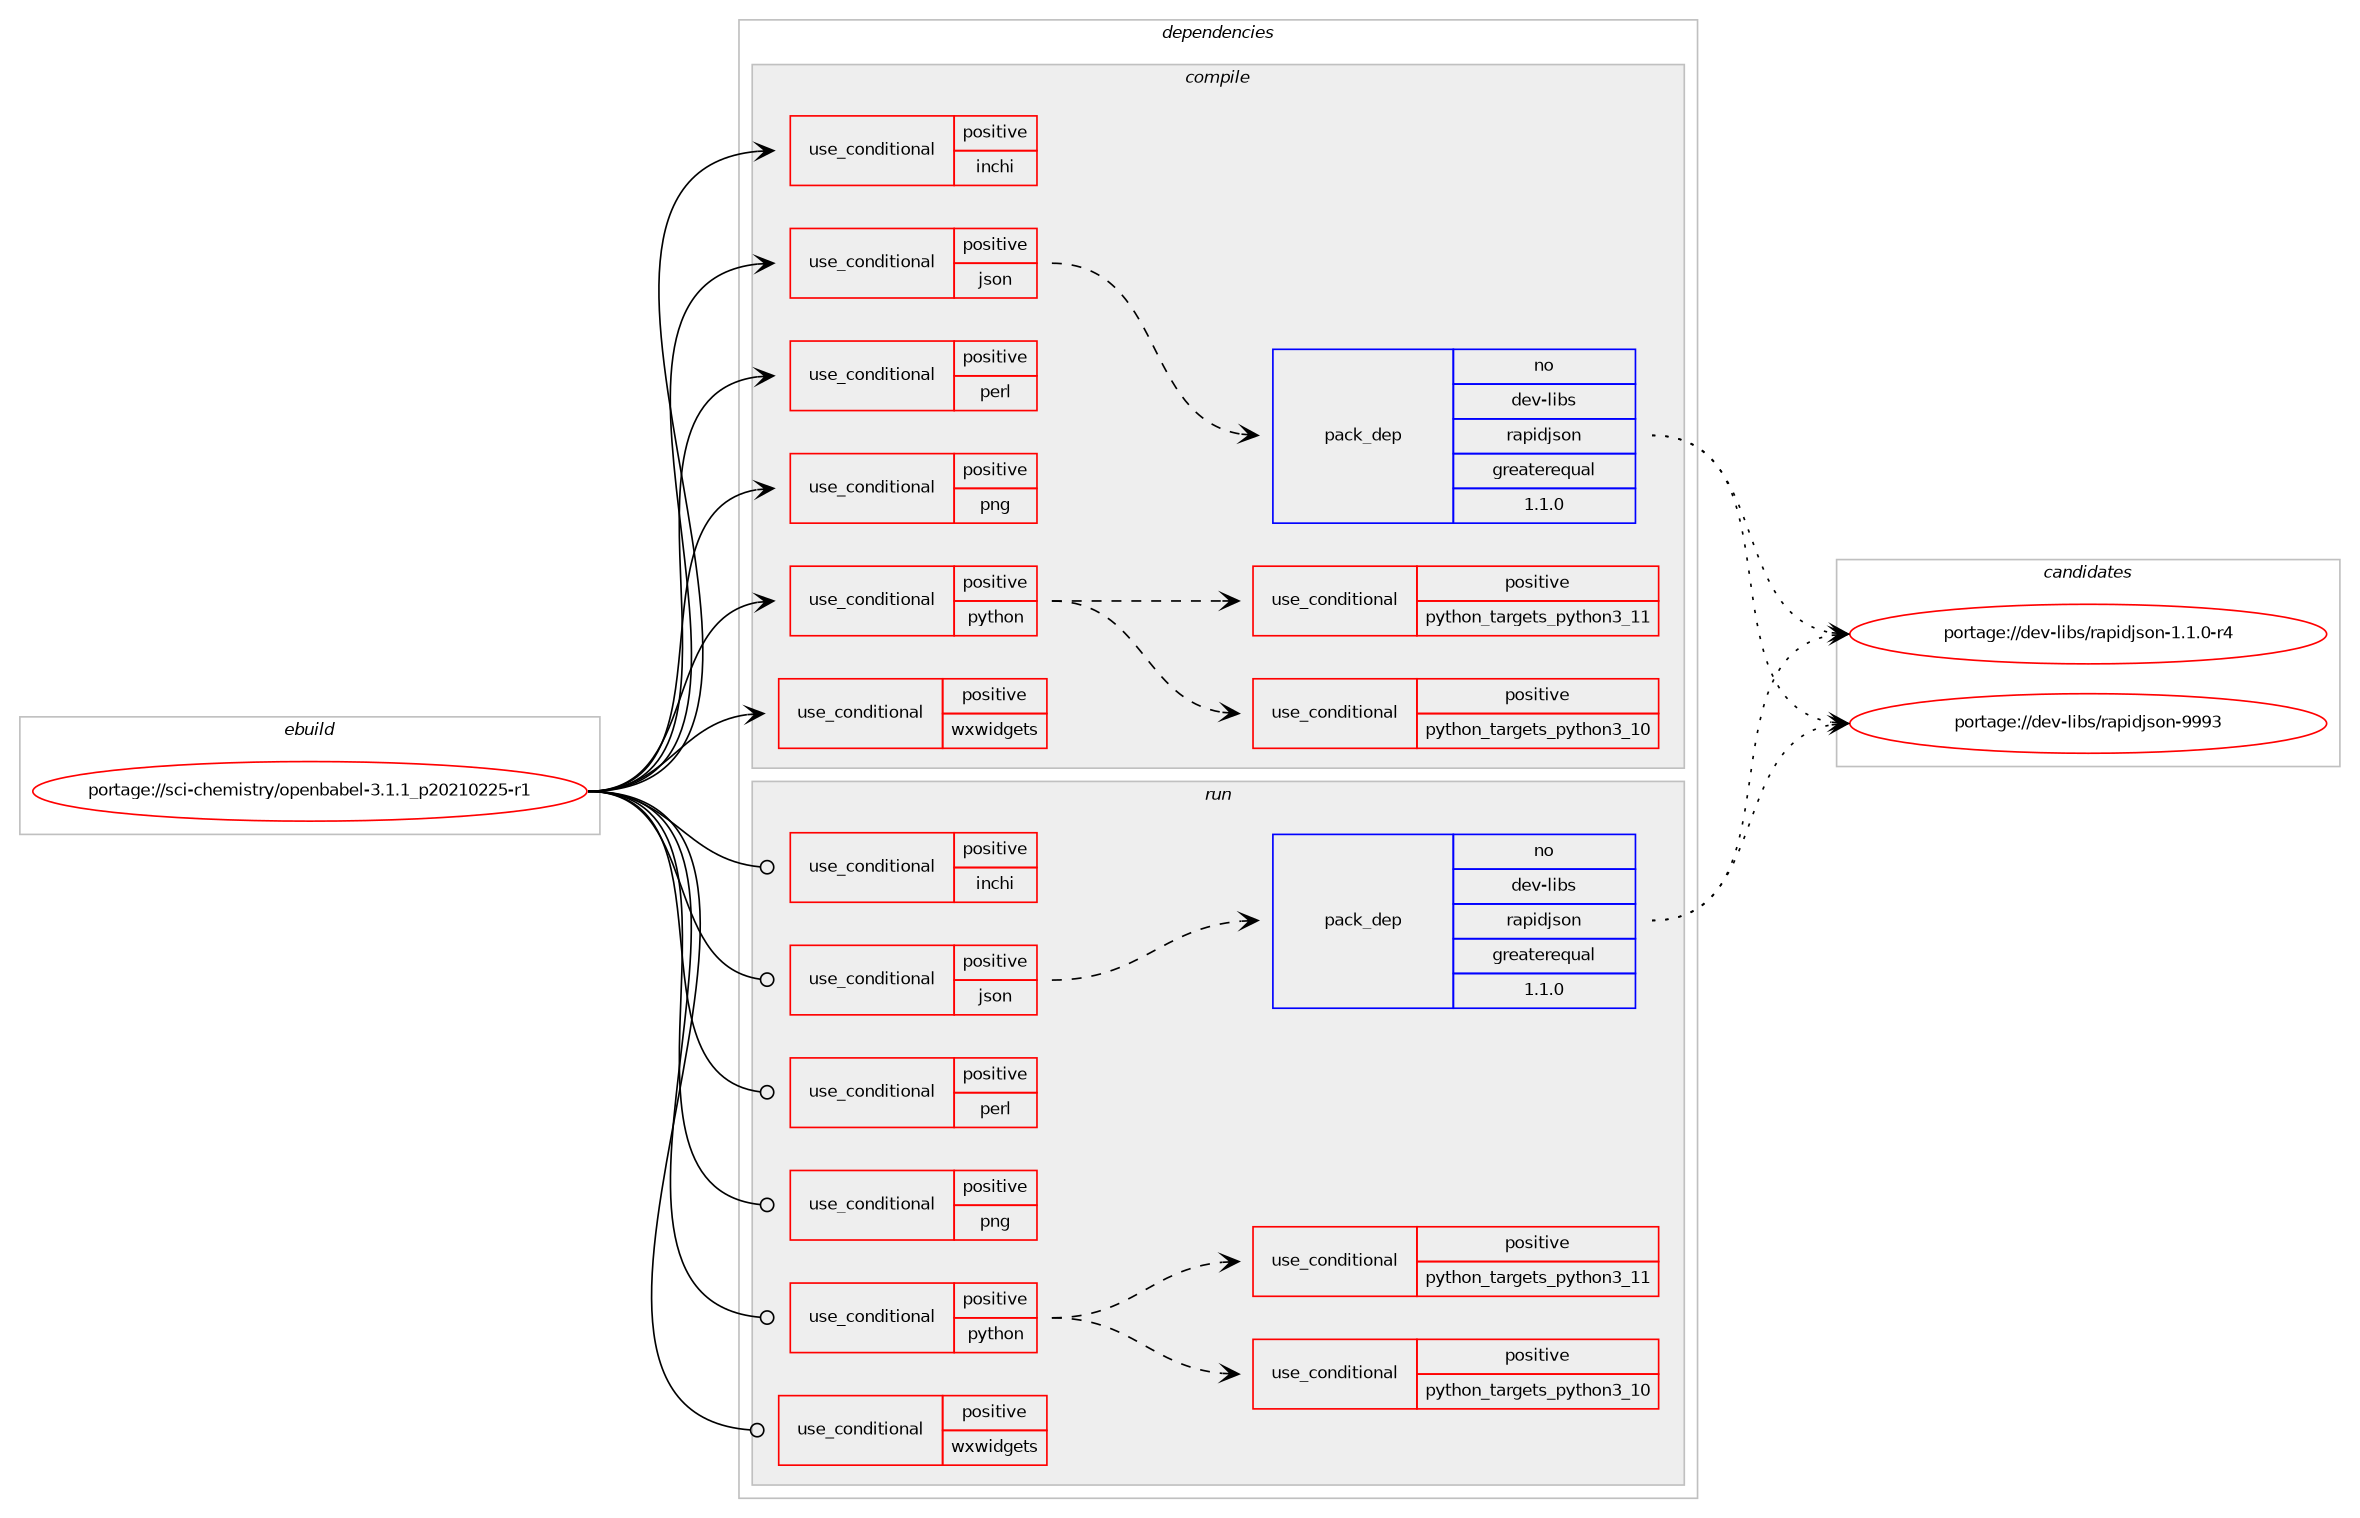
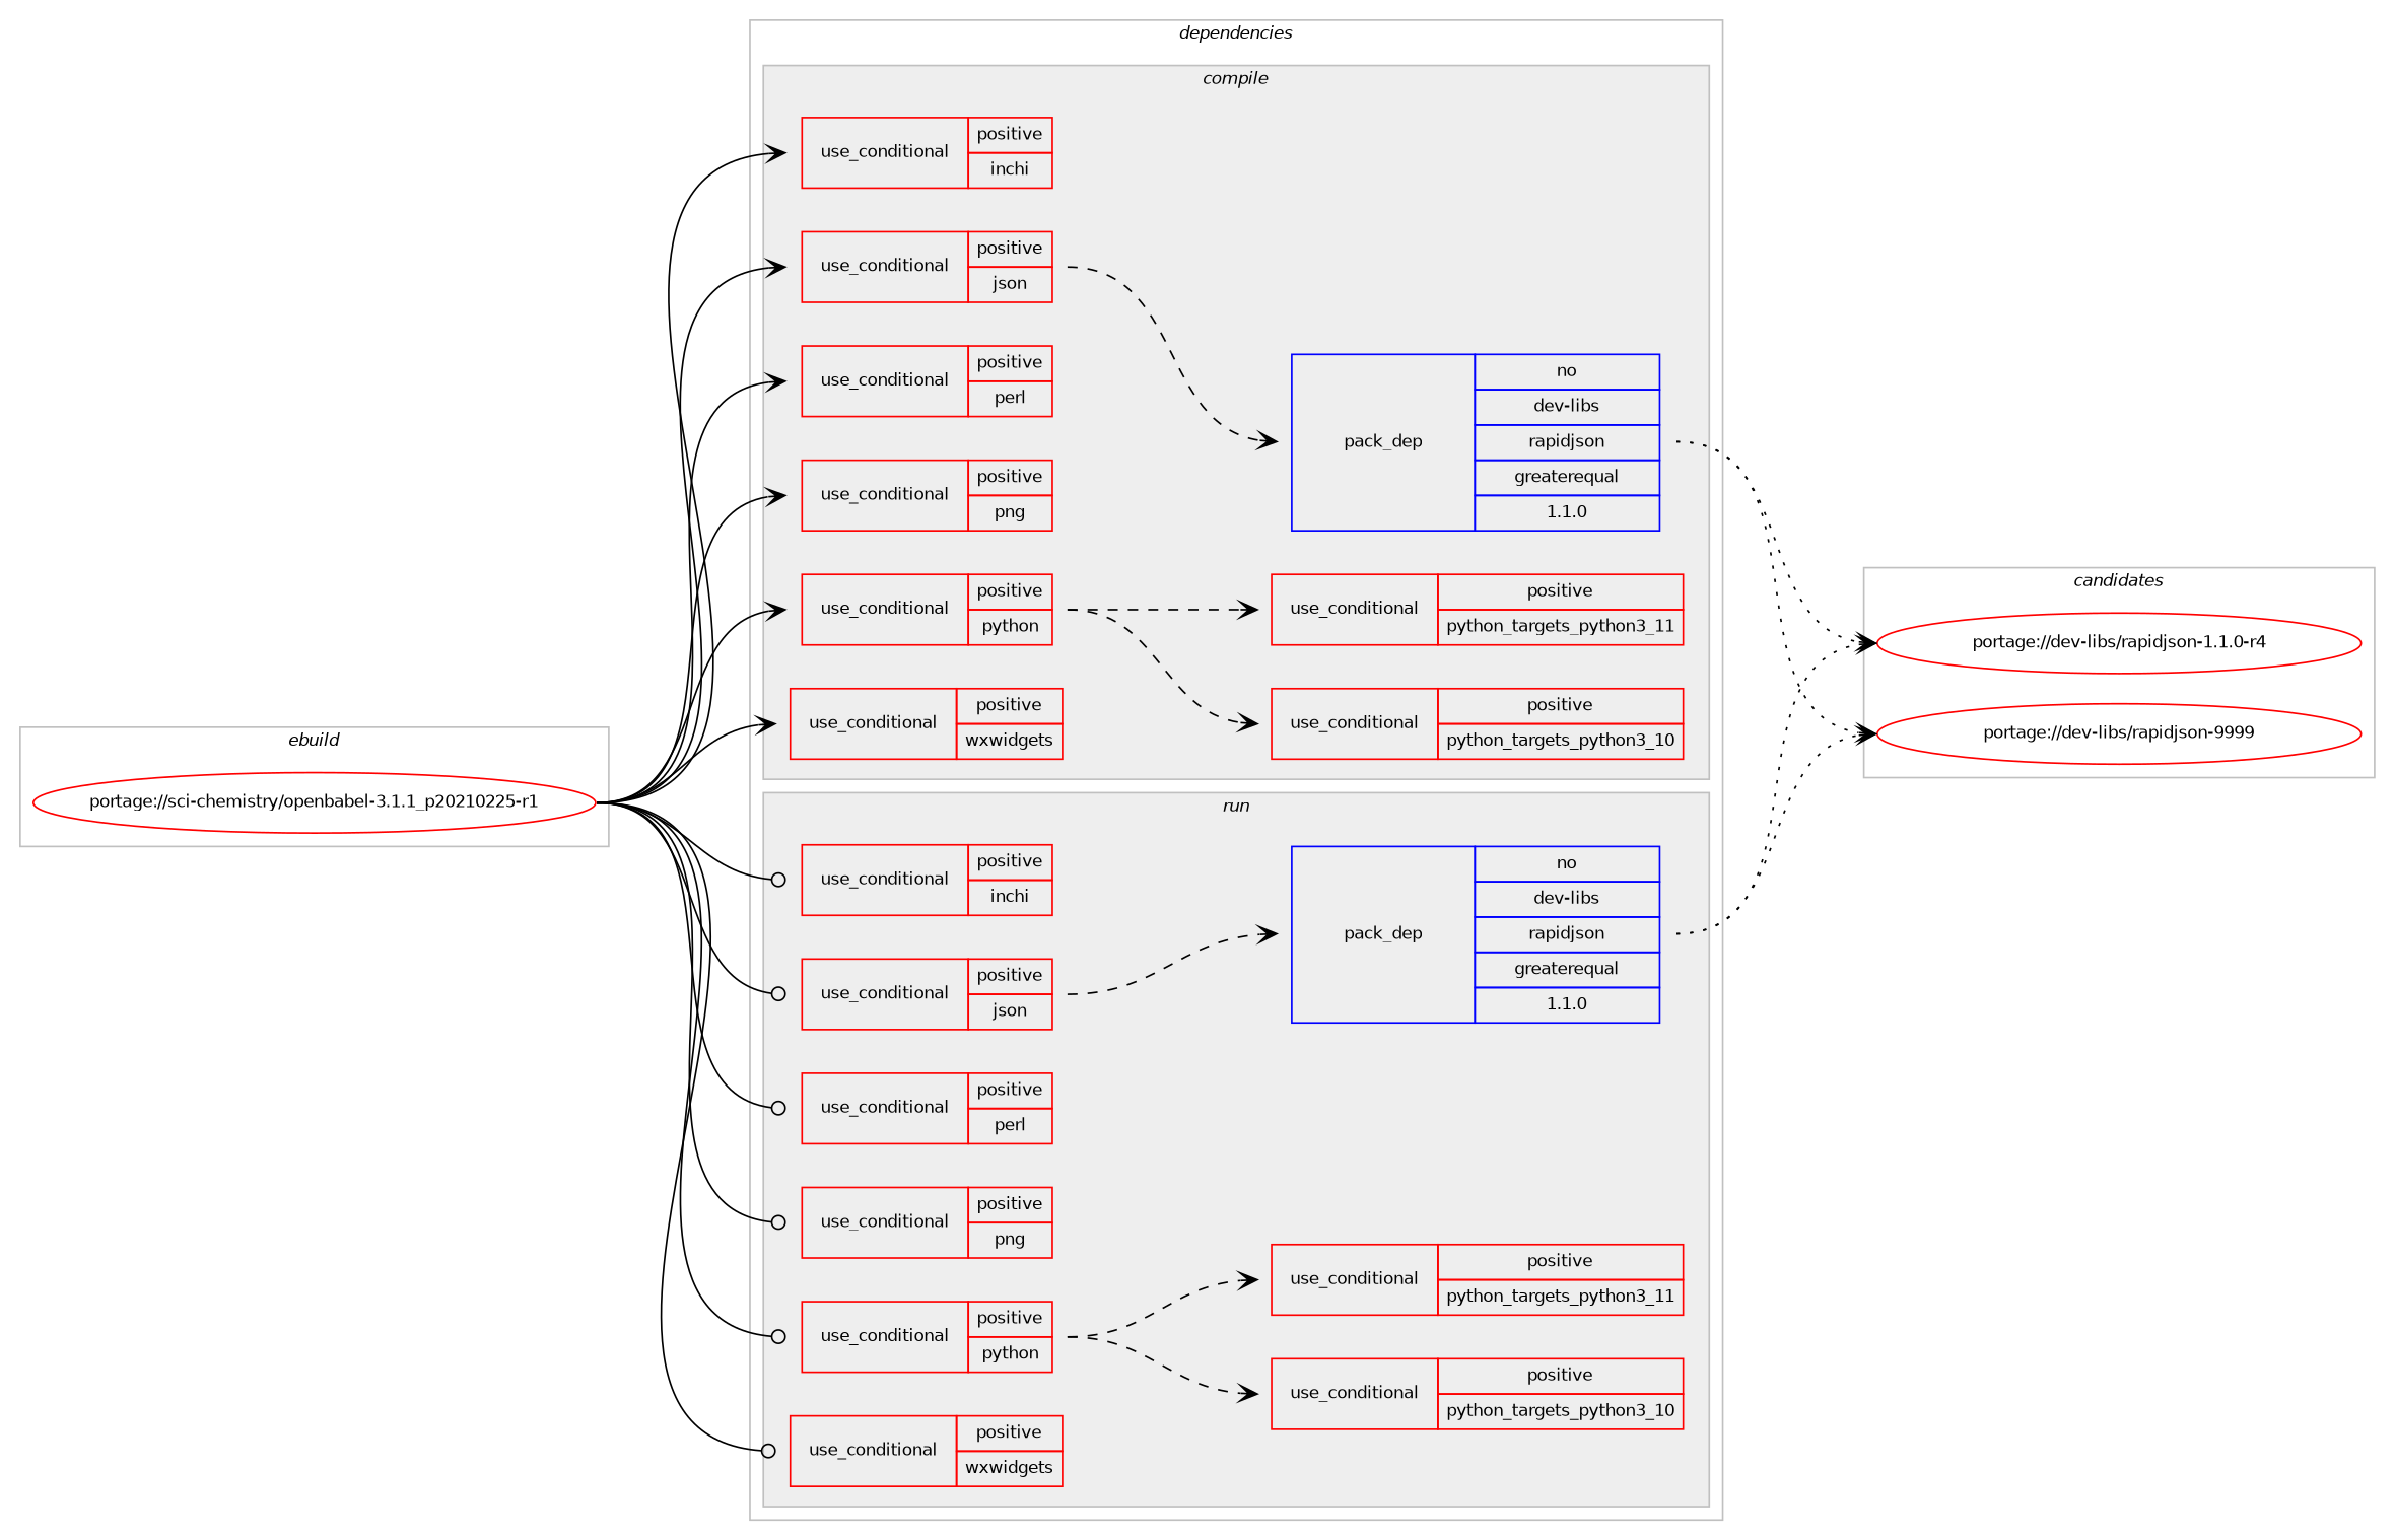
  digraph {
    compound=true
    concentrate=true
    fontname="DejaVu Sans"
    fontsize=10
    newrank=true
    rankdir=LR
    ranksep=1.5
    node [color=red fontname="DejaVu Sans" fontsize=10 shape=none]
    edge [arrowhead=vee headport=w style=solid tailport=e weight=20 fontname="DejaVu Sans"]
    n1 [label="portage://sci-chemistry/openbabel-3.1.1_p20210225-r1" width=4 shape=""]
    n2 [label=<<TABLE BORDER="0" CELLBORDER="1" CELLSPACING="0" CELLPADDING="4"><TR><TD ROWSPAN="3" CELLPADDING="10">use_conditional</TD></TR><TR><TD>positive</TD></TR><TR><TD>inchi</TD></TR></TABLE>>]
    n3 [color=blue label=<<TABLE BORDER="0" CELLBORDER="1" CELLSPACING="0" CELLPADDING="4" WIDTH="220"><TR><TD ROWSPAN="6" CELLPADDING="30">pack_dep</TD></TR><TR><TD WIDTH="110">no</TD></TR><TR><TD>dev-libs</TD></TR><TR><TD>rapidjson</TD></TR><TR><TD>greaterequal</TD></TR><TR><TD>1.1.0</TD></TR></TABLE>>]
    n4 [label=<<TABLE BORDER="0" CELLBORDER="1" CELLSPACING="0" CELLPADDING="4"><TR><TD ROWSPAN="3" CELLPADDING="10">use_conditional</TD></TR><TR><TD>positive</TD></TR><TR><TD>json</TD></TR></TABLE>>]
    n5 [label=<<TABLE BORDER="0" CELLBORDER="1" CELLSPACING="0" CELLPADDING="4"><TR><TD ROWSPAN="3" CELLPADDING="10">use_conditional</TD></TR><TR><TD>positive</TD></TR><TR><TD>perl</TD></TR></TABLE>>]
    n6 [label=<<TABLE BORDER="0" CELLBORDER="1" CELLSPACING="0" CELLPADDING="4"><TR><TD ROWSPAN="3" CELLPADDING="10">use_conditional</TD></TR><TR><TD>positive</TD></TR><TR><TD>png</TD></TR></TABLE>>]
    n7 [label=<<TABLE BORDER="0" CELLBORDER="1" CELLSPACING="0" CELLPADDING="4"><TR><TD ROWSPAN="3" CELLPADDING="10">use_conditional</TD></TR><TR><TD>positive</TD></TR><TR><TD>python_targets_python3_10</TD></TR></TABLE>>]
    n8 [label=<<TABLE BORDER="0" CELLBORDER="1" CELLSPACING="0" CELLPADDING="4"><TR><TD ROWSPAN="3" CELLPADDING="10">use_conditional</TD></TR><TR><TD>positive</TD></TR><TR><TD>python_targets_python3_11</TD></TR></TABLE>>]
    n9 [label=<<TABLE BORDER="0" CELLBORDER="1" CELLSPACING="0" CELLPADDING="4"><TR><TD ROWSPAN="3" CELLPADDING="10">use_conditional</TD></TR><TR><TD>positive</TD></TR><TR><TD>python</TD></TR></TABLE>>]
    n10 [label=<<TABLE BORDER="0" CELLBORDER="1" CELLSPACING="0" CELLPADDING="4"><TR><TD ROWSPAN="3" CELLPADDING="10">use_conditional</TD></TR><TR><TD>positive</TD></TR><TR><TD>wxwidgets</TD></TR></TABLE>>]
    n11 [label=<<TABLE BORDER="0" CELLBORDER="1" CELLSPACING="0" CELLPADDING="4"><TR><TD ROWSPAN="3" CELLPADDING="10">use_conditional</TD></TR><TR><TD>positive</TD></TR><TR><TD>inchi</TD></TR></TABLE>>]
    n12 [color=blue label=<<TABLE BORDER="0" CELLBORDER="1" CELLSPACING="0" CELLPADDING="4" WIDTH="220"><TR><TD ROWSPAN="6" CELLPADDING="30">pack_dep</TD></TR><TR><TD WIDTH="110">no</TD></TR><TR><TD>dev-libs</TD></TR><TR><TD>rapidjson</TD></TR><TR><TD>greaterequal</TD></TR><TR><TD>1.1.0</TD></TR></TABLE>>]
    n13 [label=<<TABLE BORDER="0" CELLBORDER="1" CELLSPACING="0" CELLPADDING="4"><TR><TD ROWSPAN="3" CELLPADDING="10">use_conditional</TD></TR><TR><TD>positive</TD></TR><TR><TD>json</TD></TR></TABLE>>]
    n14 [label=<<TABLE BORDER="0" CELLBORDER="1" CELLSPACING="0" CELLPADDING="4"><TR><TD ROWSPAN="3" CELLPADDING="10">use_conditional</TD></TR><TR><TD>positive</TD></TR><TR><TD>perl</TD></TR></TABLE>>]
    n15 [label=<<TABLE BORDER="0" CELLBORDER="1" CELLSPACING="0" CELLPADDING="4"><TR><TD ROWSPAN="3" CELLPADDING="10">use_conditional</TD></TR><TR><TD>positive</TD></TR><TR><TD>png</TD></TR></TABLE>>]
    n16 [label=<<TABLE BORDER="0" CELLBORDER="1" CELLSPACING="0" CELLPADDING="4"><TR><TD ROWSPAN="3" CELLPADDING="10">use_conditional</TD></TR><TR><TD>positive</TD></TR><TR><TD>python_targets_python3_10</TD></TR></TABLE>>]
    n17 [label=<<TABLE BORDER="0" CELLBORDER="1" CELLSPACING="0" CELLPADDING="4"><TR><TD ROWSPAN="3" CELLPADDING="10">use_conditional</TD></TR><TR><TD>positive</TD></TR><TR><TD>python_targets_python3_11</TD></TR></TABLE>>]
    n18 [label=<<TABLE BORDER="0" CELLBORDER="1" CELLSPACING="0" CELLPADDING="4"><TR><TD ROWSPAN="3" CELLPADDING="10">use_conditional</TD></TR><TR><TD>positive</TD></TR><TR><TD>python</TD></TR></TABLE>>]
    n19 [label=<<TABLE BORDER="0" CELLBORDER="1" CELLSPACING="0" CELLPADDING="4"><TR><TD ROWSPAN="3" CELLPADDING="10">use_conditional</TD></TR><TR><TD>positive</TD></TR><TR><TD>wxwidgets</TD></TR></TABLE>>]
    n20 [label="portage://dev-libs/rapidjson-1.1.0-r4" width=4 shape=""]
-   n21 [label="portage://dev-libs/rapidjson-9993" width=4 shape=""]
+   n21 [label="portage://dev-libs/rapidjson-9999" width=4 shape=""]
    subgraph cluster_1 {
      color=gray
      label=<<i>ebuild</i>>
      rank=same
      n1
    }
    subgraph cluster_2 {
      color=gray
      label=<<i>dependencies</i>>
      subgraph cluster_3 {
        color=gray
        fillcolor="#eeeeee"
        label=<<i>compile</i>>
        style=filled
        subgraph sub_4 {
          color=gray
          fillcolor="#eeeeee"
          label=<<i>compile</i>>
          style=filled
          n2
        }
        subgraph sub_5 {
          color=gray
          fillcolor="#eeeeee"
          label=<<i>compile</i>>
          style=filled
          n4
          subgraph sub_6 {
            color=gray
            fillcolor="#eeeeee"
            label=<<i>compile</i>>
            style=filled
            n3
          }
        }
        subgraph sub_7 {
          color=gray
          fillcolor="#eeeeee"
          label=<<i>compile</i>>
          style=filled
          n5
        }
        subgraph sub_8 {
          color=gray
          fillcolor="#eeeeee"
          label=<<i>compile</i>>
          style=filled
          n6
        }
        subgraph sub_9 {
          color=gray
          fillcolor="#eeeeee"
          label=<<i>compile</i>>
          style=filled
          n9
          subgraph sub_10 {
            color=gray
            fillcolor="#eeeeee"
            label=<<i>compile</i>>
            style=filled
            n7
          }
          subgraph sub_11 {
            color=gray
            fillcolor="#eeeeee"
            label=<<i>compile</i>>
            style=filled
            n8
          }
        }
        subgraph sub_12 {
          color=gray
          fillcolor="#eeeeee"
          label=<<i>compile</i>>
          style=filled
          n10
        }
      }
      subgraph cluster_13 {
        color=gray
        fillcolor="#eeeeee"
        label=<<i>compile and run</i>>
        style=filled
      }
      subgraph cluster_14 {
        color=gray
        fillcolor="#eeeeee"
        label=<<i>run</i>>
        style=filled
        subgraph sub_15 {
          color=gray
          fillcolor="#eeeeee"
          label=<<i>run</i>>
          style=filled
          n11
        }
        subgraph sub_16 {
          color=gray
          fillcolor="#eeeeee"
          label=<<i>run</i>>
          style=filled
          n13
          subgraph sub_17 {
            color=gray
            fillcolor="#eeeeee"
            label=<<i>run</i>>
            style=filled
            n12
          }
        }
        subgraph sub_18 {
          color=gray
          fillcolor="#eeeeee"
          label=<<i>run</i>>
          style=filled
          n14
        }
        subgraph sub_19 {
          color=gray
          fillcolor="#eeeeee"
          label=<<i>run</i>>
          style=filled
          n15
        }
        subgraph sub_20 {
          color=gray
          fillcolor="#eeeeee"
          label=<<i>run</i>>
          style=filled
          n18
          subgraph sub_21 {
            color=gray
            fillcolor="#eeeeee"
            label=<<i>run</i>>
            style=filled
            n16
          }
          subgraph sub_22 {
            color=gray
            fillcolor="#eeeeee"
            label=<<i>run</i>>
            style=filled
            n17
          }
        }
        subgraph sub_23 {
          color=gray
          fillcolor="#eeeeee"
          label=<<i>run</i>>
          style=filled
          n19
        }
      }
    }
    subgraph cluster_24 {
      color=gray
      label=<<i>candidates</i>>
      rank=same
      subgraph sub_25 {
        color=black
        label=<<i>candidates</i>>
        nodesep=1
        rank=same
        n20
        n21
      }
      subgraph sub_26 {
        color=black
        label=<<i>candidates</i>>
        nodesep=1
        rank=same
        n20
        n21
      }
    }
    n1 -> n2
    n1 -> n4
    n1 -> n5
    n1 -> n6
    n1 -> n9
    n1 -> n10
    n1 -> n11 [arrowhead=odot]
    n1 -> n13 [arrowhead=odot]
    n1 -> n14 [arrowhead=odot]
    n1 -> n15 [arrowhead=odot]
    n1 -> n18 [arrowhead=odot]
    n1 -> n19 [arrowhead=odot]
    n3 -> n20 [style=dotted weight=100]
    n3 -> n21 [style=dotted weight=100]
    n4 -> n3 [style=dashed]
    n9 -> n7 [style=dashed]
    n9 -> n8 [style=dashed]
    n12 -> n20 [style=dotted weight=100]
    n12 -> n21 [style=dotted weight=100]
    n13 -> n12 [style=dashed]
    n18 -> n16 [style=dashed]
    n18 -> n17 [style=dashed]
  }
